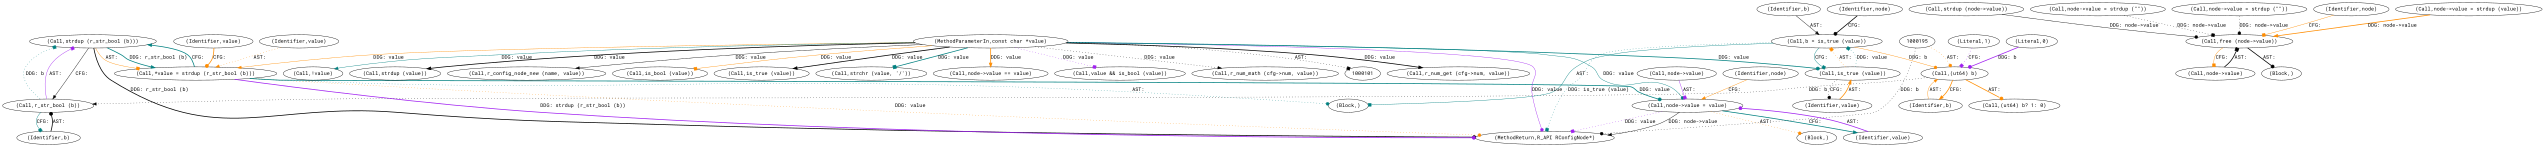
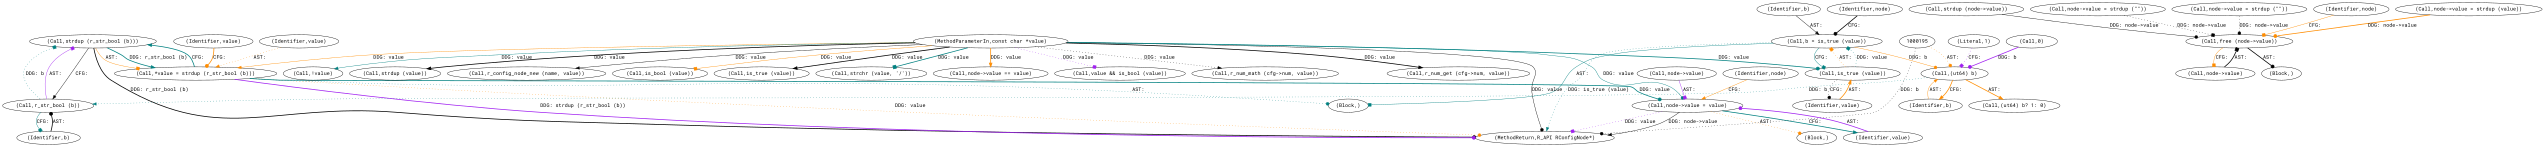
  digraph {
    fontname="Roboto Mono"
    node [fontname="Roboto Mono"]
    edge [arrowhead=normal color=black fontname="Roboto Mono" style=bold]
    n1 [label="(Call,strdup (r_str_bool (b)))"]
    n2 [label="(Call,r_str_bool (b))"]
    n3 [label="(Call,*value = strdup (r_str_bool (b)))"]
    n4 [label="(MethodReturn,R_API RConfigNode*)"]
    n5 [label="(Identifier,b)"]
    n6 [label="(Block,)"]
    n7 [label="(Call,node->value = value)"]
    n8 [label="(Call,(ut64) b)"]
    n9 [label="(Identifier,b)"]
    n10 [label="(Call,(ut64) b? 1: 0)"]
    n11 [label="(Call,b = is_true (value))"]
    n12 [label="(Call,is_true (value))"]
    n13 [label="(Identifier,value)"]
    n14 [label="(MethodParameterIn,const char *value)"]
    n15 [label="(Call,r_num_get (cfg->num, value))"]
    n16 [label="(Call,!value)"]
    n17 [label="(Call,strdup (value))"]
    n18 [label="(Call,r_config_node_new (name, value))"]
    n19 [label="(Call,is_bool (value))"]
    n20 [label="(Call,is_true (value))"]
    n21 [label="(Call,strchr (value, '/'))"]
    n22 [label="(Call,node->value == value)"]
    n23 [label="(Call,value && is_bool (value))"]
    n24 [label="(Call,r_num_math (cfg->num, value))"]
-   1000101
    n26 [label="(Identifier,value)"]
    n27 [label="(Block,)"]
    n28 [label="(Call,free (node->value))"]
    n29 [label="(Call,node->value)"]
    n30 [label="(Block,)"]
    n31 [label="(Identifier,b)"]
    n32 [label="(Call,node->value)"]
    n33 [label="(Identifier,node)"]
    n34 [label="(Identifier,node)"]
    n35 [label="(Identifier,value)"]
    n36 [label="(Literal,1)"]
    n37 [label="(Call,strdup (node->value))"]
    n38 [label="(Call,node->value = strdup (\"\"))"]
-   n39 [label="(Literal,0)"]
+   n39 [label="(Call,0)"]
    n40 [label="(Call,node->value = strdup (\"\"))"]
    n41 [label="(Identifier,value)"]
    n42 [label="(Identifier,node)"]
    n43 [label="(Call,node->value = strdup (value))"]
    1000195
    n1 -> n2 [label="CFG: " style=solid]
    n1 -> n3 [arrowhead=box color=darkorange label="AST: " style=solid]
    n1 -> n3 [color=teal label="DDG: r_str_bool (b)"]
    n1 -> n4 [arrowhead=dot label="DDG: r_str_bool (b)"]
    n2 -> n1 [arrowhead=box color=purple label="AST: " style=solid]
    n2 -> n1 [arrowhead=box color=teal label="DDG: b" style=dotted]
    n2 -> n5 [arrowhead=box color=teal label="CFG: " style=solid]
    n3 -> n1 [color=teal label="CFG: "]
    n3 -> n4 [arrowhead=dot color=darkorange label="DDG: value" style=dotted]
    n3 -> n4 [arrowhead=dot color=purple label="DDG: strdup (r_str_bool (b))"]
    n3 -> n6 [arrowhead=dot color=teal label="AST: " style=dotted]
    n3 -> n7 [arrowhead=dot color=teal label="DDG: value"]
    n5 -> n2 [arrowhead=dot label="AST: "]
    n7 -> n4 [arrowhead=box color=purple label="DDG: value" style=dotted]
    n7 -> n4 [label="DDG: node->value" style=solid]
    n7 -> n26 [color=teal label="CFG: "]
    n7 -> n27 [arrowhead=dot color=darkorange label="AST: " style=dotted]
-   n8 -> n2 [label="DDG: b" style=dotted]
+   n8 -> n2 [color=teal label="DDG: b" style=dotted]
    n8 -> n9 [color=darkorange label="CFG: "]
-   n8 -> n10 [arrowhead=dot color=darkorange label="AST: "]
+   n8 -> n10 [color=darkorange label="AST: "]
    n9 -> n8 [color=darkorange label="AST: " style=solid]
-   n11 -> n4 [arrowhead=box color=teal label="DDG: is_true (value)" style=dotted]
+   n11 -> n4 [color=teal label="DDG: is_true (value)" style=dotted]
    n11 -> n6 [arrowhead=box color=teal label="AST: " style=solid]
    n11 -> n8 [arrowhead=dot color=darkorange label="DDG: b" style=solid]
    n11 -> n12 [arrowhead=box color=teal label="CFG: " style=solid]
    n12 -> n11 [arrowhead=box color=darkorange label="AST: " style=dotted]
    n12 -> n11 [arrowhead=box color=teal label="DDG: value" style=dotted]
    n12 -> n13 [arrowhead=dot label="CFG: " style=dotted]
    n13 -> n12 [color=darkorange label="AST: "]
    n14 -> n3 [color=darkorange label="DDG: value" style=solid]
-   n14 -> n4 [arrowhead=dot color=purple label="DDG: value" style=solid]
+   n14 -> n4 [arrowhead=dot label="DDG: value" style=solid]
    n14 -> n7 [arrowhead=dot color=teal label="DDG: value" style=solid]
    n14 -> n12 [arrowhead=dot color=teal label="DDG: value"]
    n14 -> n15 [label="DDG: value"]
    n14 -> n16 [color=teal label="DDG: value" style=solid]
    n14 -> n17 [label="DDG: value"]
    n14 -> n18 [label="DDG: value" style=solid]
    n14 -> n19 [arrowhead=box color=darkorange label="DDG: value" style=solid]
    n14 -> n20 [label="DDG: value"]
    n14 -> n21 [arrowhead=box color=teal label="DDG: value"]
    n14 -> n22 [color=darkorange label="DDG: value"]
    n14 -> n23 [arrowhead=box color=purple label="DDG: value" style=dotted]
    n14 -> n24 [label="DDG: value" style=dotted]
-   n14 -> 1000101 [arrowhead=box label="AST: " style=dotted]
    n26 -> n7 [arrowhead=dot color=purple label="AST: "]
    n28 -> n29 [arrowhead=box color=darkorange label="CFG: " style=solid]
    n28 -> n30 [arrowhead=dot label="AST: "]
    n29 -> n28 [arrowhead=box label="AST: "]
    n31 -> n11 [label="AST: " style=solid]
    n32 -> n7 [arrowhead=box color=purple label="AST: " style=solid]
    n33 -> n7 [color=darkorange label="CFG: " style=solid]
    n34 -> n11 [arrowhead=dot label="CFG: "]
    n35 -> n3 [arrowhead=dot color=darkorange label="CFG: "]
    n36 -> n8 [arrowhead=box color=purple label="CFG: " style=dotted]
    n37 -> n28 [arrowhead=dot label="DDG: node->value" style=solid]
    n38 -> n28 [arrowhead=box label="DDG: node->value" style=dotted]
    n39 -> n8 [arrowhead=dot color=purple label="DDG: b"]
    n40 -> n28 [arrowhead=dot label="DDG: node->value" style=dotted]
    n41 -> n3 [color=darkorange label="AST: " style=dotted]
    n42 -> n28 [arrowhead=box color=darkorange label="CFG: " style=solid]
-   n43 -> n28 [color=darkorange label="DDG: node->value"]
+   n43 -> n28 [arrowhead=dot color=darkorange label="DDG: node->value"]
    1000195 -> n4 [arrowhead=dot label="DDG: b" style=dotted]
    1000195 -> n8 [arrowhead=dot color=darkorange label="AST: " style=dotted]
  }
